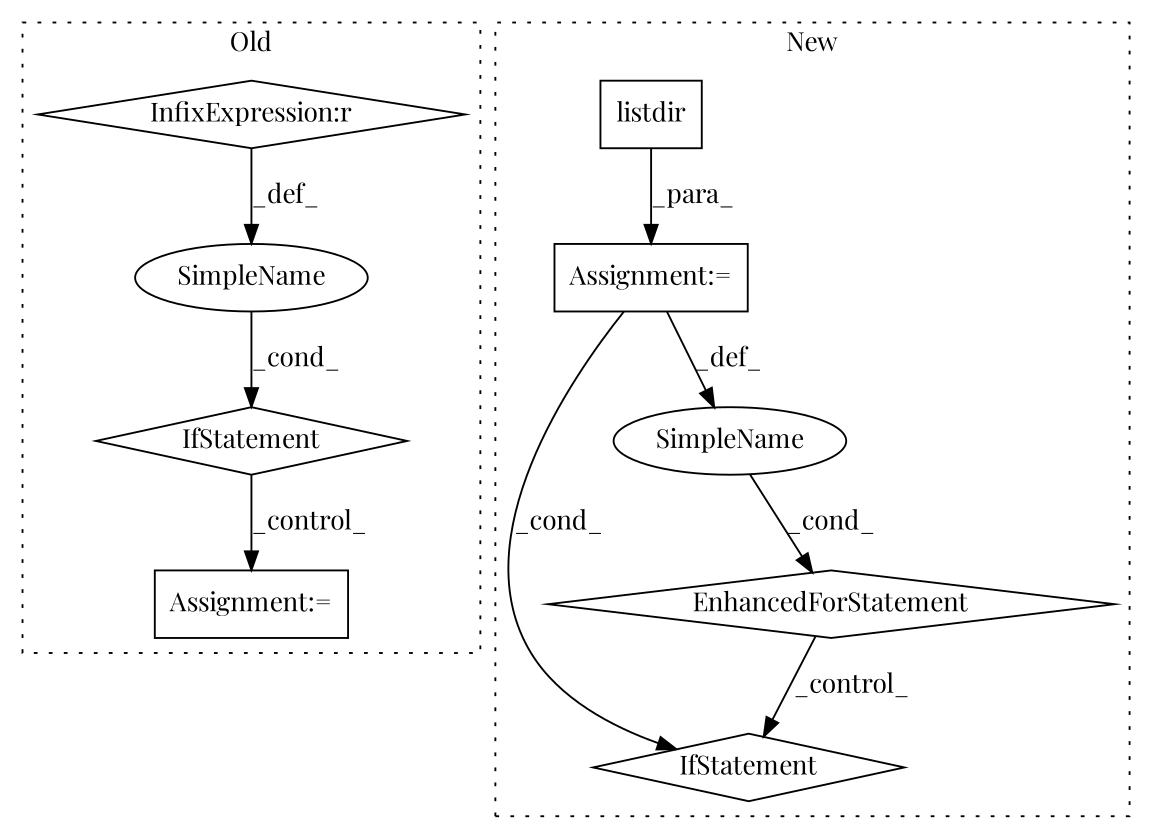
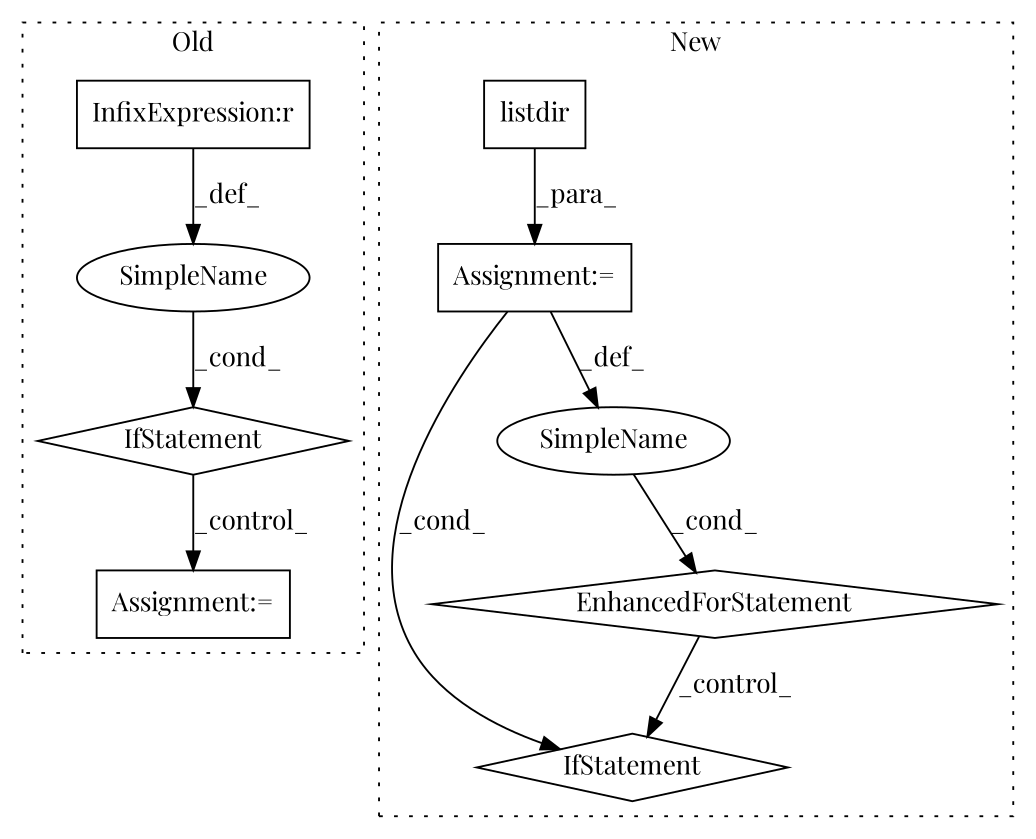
  digraph {
    fontname="Playfair Display"
    node [a=25 l="53,2" s="284,373" shape=box fontname="Playfair Display"]
    edge [fontname="Playfair Display"]
    n1 [l="4,2" label=IfStatement s="265,282" shape=diamond]
    n2 [a=7 l=1 label="Assignment:=" s=392]
    n3 [a=42 label=SimpleName shape=ellipse l="" s=""]
-   n4 [a=27 l=4 label="InfixExpression:r" s=273 shape=diamond]
+   n4 [a=27 l=4 label="InfixExpression:r" s=273]
    n5 [a=32 l="8,1" label=listdir s="355,372"]
    n6 [a=7 label="Assignment:="]
    n7 [a=70 label=EnhancedForStatement shape=diamond]
    n8 [l="10,2" label=IfStatement s="383,406" shape=diamond]
    n9 [a=42 l=5 label=SimpleName s=344 shape=ellipse]
    subgraph cluster_1 {
      label=Old
      style=dotted
      n1
      n2
      n3
      n4
    }
    subgraph cluster_2 {
      label=New
      style=dotted
      n5
      n6
      n7
      n8
      n9
    }
    n1 -> n2 [label=_control_]
    n3 -> n1 [label=_cond_]
    n4 -> n3 [label=_def_]
    n5 -> n6 [label=_para_]
    n6 -> n8 [label=_cond_]
    n6 -> n9 [label=_def_]
    n7 -> n8 [label=_control_]
    n9 -> n7 [label=_cond_]
  }
